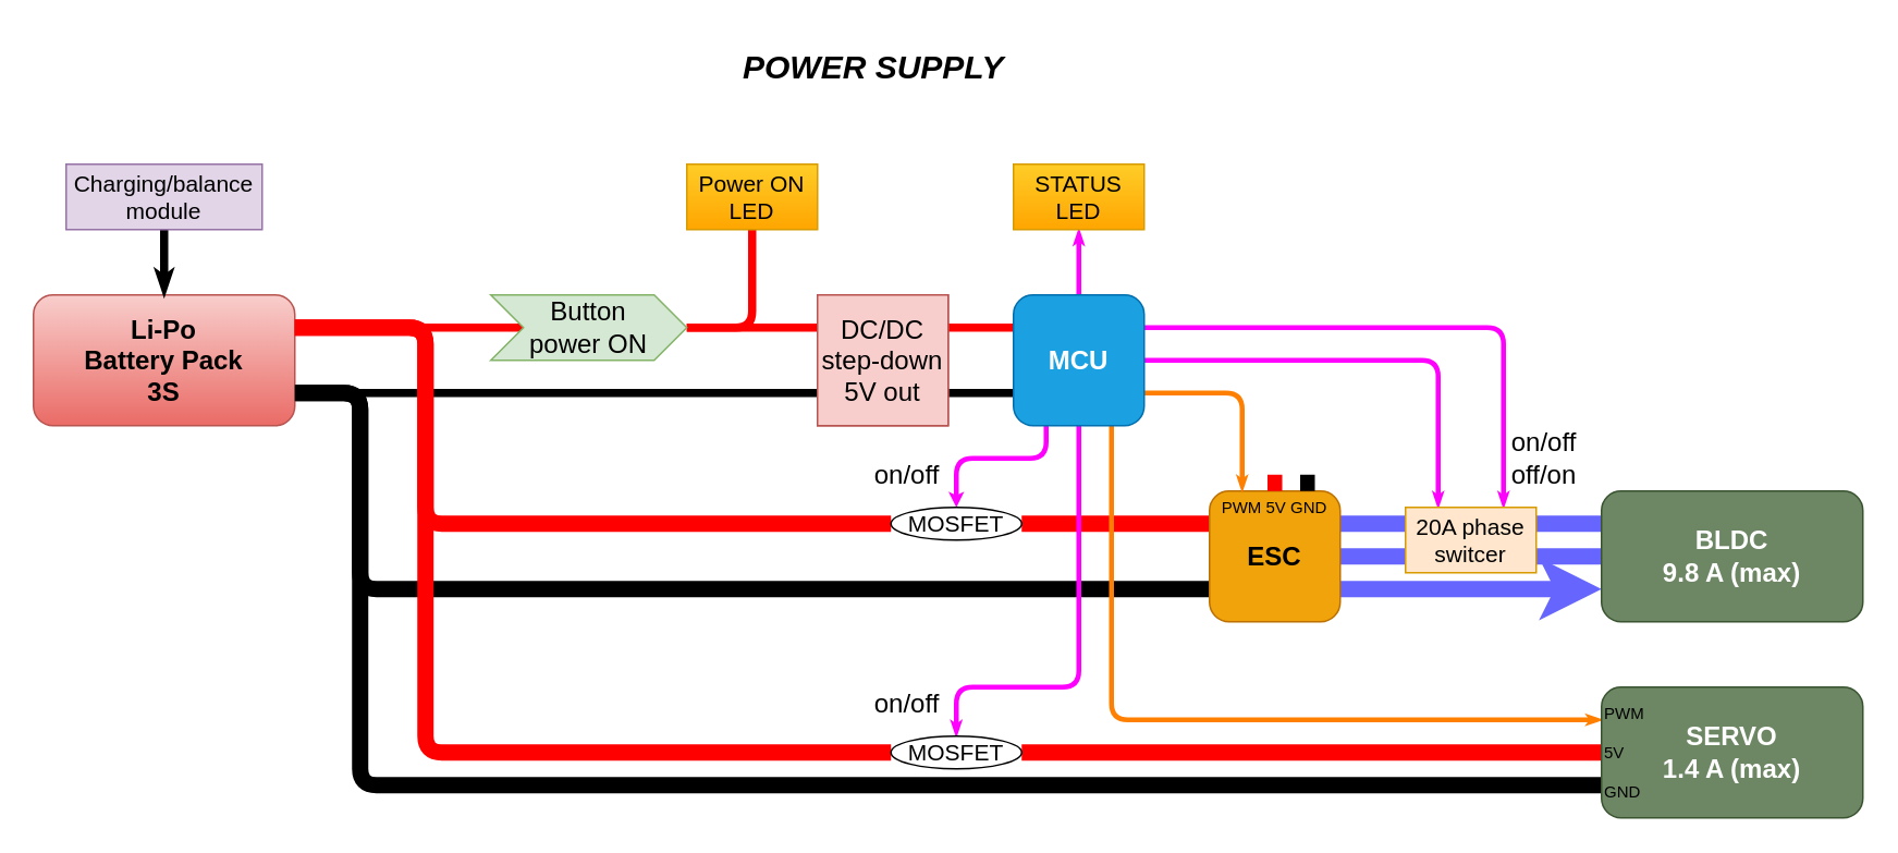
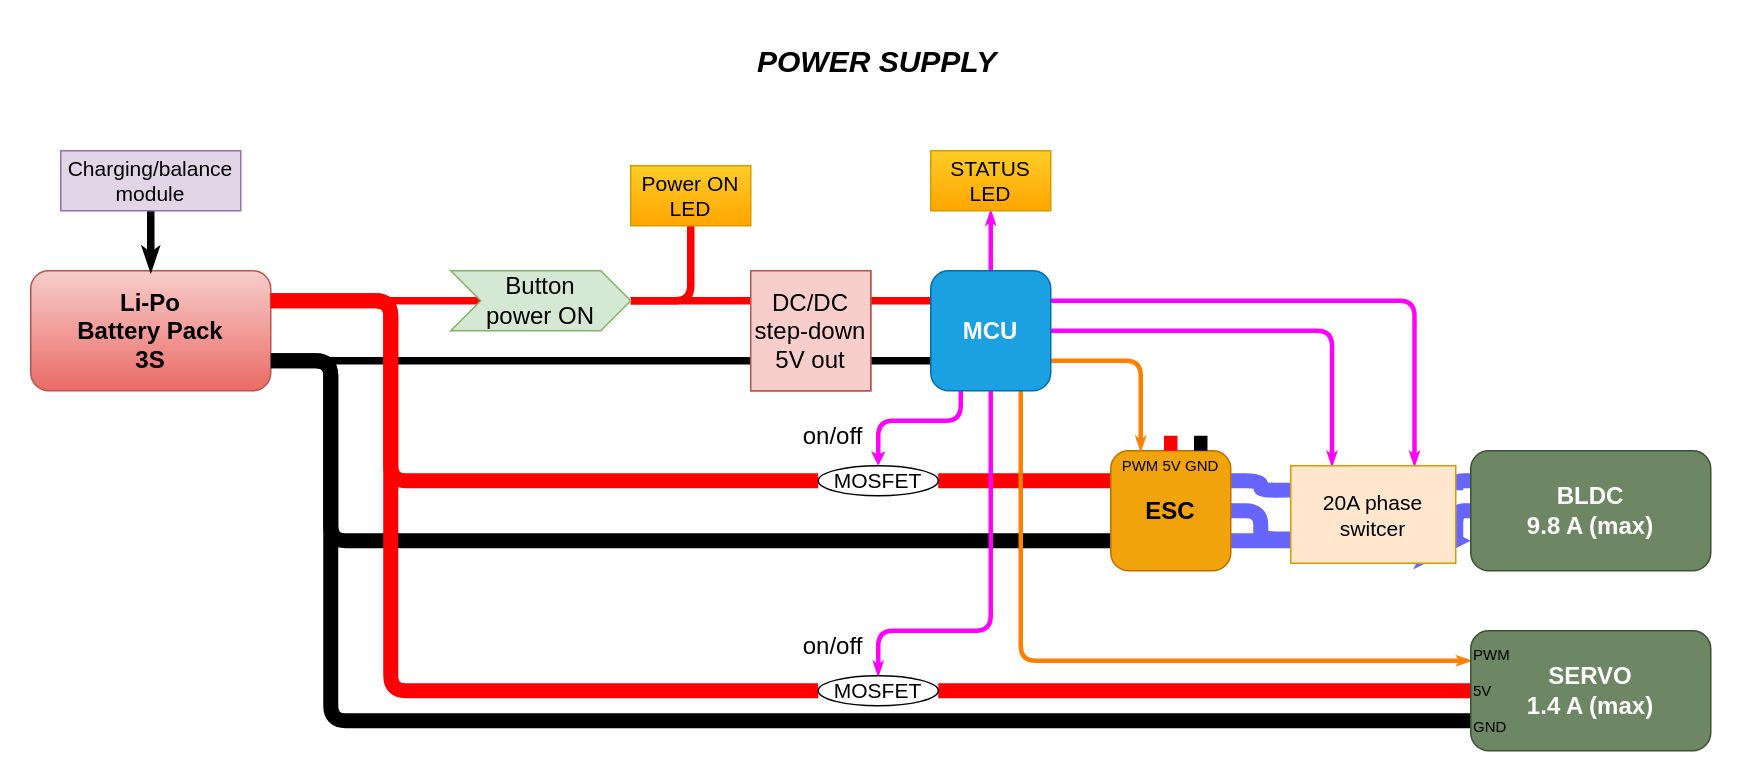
  <mxCell id="0" />
  <mxCell id="1" parent="0" />
- <mxCell id="2" value="POWER SUPPLY" style="text;html=1;strokeColor=none;fillColor=none;align=center;verticalAlign=middle;whiteSpace=wrap;rounded=0;fontStyle=3;fontSize=20;" parent="1" vertex="1"><mxGeometry x="447" y="20" width="175" height="40" as="geometry" /></mxCell>
+ <mxCell id="2" value="POWER SUPPLY" style="text;html=1;strokeColor=none;fillColor=none;align=center;verticalAlign=middle;whiteSpace=wrap;rounded=0;fontStyle=3;fontSize=20;" parent="1" vertex="1"><mxGeometry x="497" y="20" width="175" height="40" as="geometry" /></mxCell>
  <mxCell id="3" style="edgeStyle=orthogonalEdgeStyle;rounded=1;orthogonalLoop=1;jettySize=auto;html=1;exitX=1;exitY=0.75;exitDx=0;exitDy=0;entryX=0;entryY=0.75;entryDx=0;entryDy=0;endArrow=none;endFill=0;strokeColor=#000000;strokeWidth=5;" parent="1" source="6" target="9" edge="1"><mxGeometry relative="1" as="geometry" /></mxCell>
  <mxCell id="4" style="edgeStyle=orthogonalEdgeStyle;rounded=1;orthogonalLoop=1;jettySize=auto;html=1;exitX=1;exitY=0.25;exitDx=0;exitDy=0;entryX=0;entryY=0.5;entryDx=0;entryDy=0;endArrow=none;endFill=0;strokeColor=#FF0000;strokeWidth=5;" parent="1" source="6" target="36" edge="1"><mxGeometry relative="1" as="geometry"><mxPoint x="280" y="200" as="targetPoint" /><Array as="points" /></mxGeometry></mxCell>
  <mxCell id="5" style="edgeStyle=orthogonalEdgeStyle;rounded=1;orthogonalLoop=1;jettySize=auto;html=1;entryX=0;entryY=0.75;entryDx=0;entryDy=0;endArrow=none;endFill=0;strokeColor=#000000;strokeWidth=10;exitX=1;exitY=0.75;exitDx=0;exitDy=0;" parent="1" source="6" target="17" edge="1"><mxGeometry relative="1" as="geometry"><mxPoint x="270" y="380" as="sourcePoint" /><Array as="points"><mxPoint x="220" y="240" /><mxPoint x="220" y="360" /></Array></mxGeometry></mxCell>
  <mxCell id="6" value="Li-Po&lt;br&gt;Battery Pack&lt;br&gt;3S" style="rounded=1;whiteSpace=wrap;html=1;fillColor=#f8cecc;strokeColor=#b85450;gradientColor=#ea6b66;fontSize=16;fontStyle=1;glass=0;shadow=0;sketch=0;" parent="1" vertex="1"><mxGeometry x="20" y="180" width="160" height="80" as="geometry" /></mxCell>
  <mxCell id="7" style="edgeStyle=orthogonalEdgeStyle;rounded=0;orthogonalLoop=1;jettySize=auto;html=1;exitX=1;exitY=0.25;exitDx=0;exitDy=0;entryX=0;entryY=0.25;entryDx=0;entryDy=0;endArrow=none;endFill=0;strokeColor=#FF0000;strokeWidth=5;" parent="1" source="9" edge="1"><mxGeometry relative="1" as="geometry"><mxPoint x="620" y="200" as="targetPoint" /></mxGeometry></mxCell>
  <mxCell id="8" style="edgeStyle=orthogonalEdgeStyle;rounded=0;orthogonalLoop=1;jettySize=auto;html=1;exitX=1;exitY=0.75;exitDx=0;exitDy=0;entryX=0;entryY=0.75;entryDx=0;entryDy=0;endArrow=none;endFill=0;strokeColor=#000000;strokeWidth=5;" parent="1" source="9" edge="1"><mxGeometry relative="1" as="geometry"><mxPoint x="620" y="240" as="targetPoint" /></mxGeometry></mxCell>
  <mxCell id="9" value="DC/DC step-down&lt;br&gt;5V out" style="rounded=0;whiteSpace=wrap;html=1;fillColor=#f8cecc;strokeColor=#b85450;" parent="1" vertex="1"><mxGeometry x="500" y="180" width="80" height="80" as="geometry" /></mxCell>
  <mxCell id="10" style="edgeStyle=orthogonalEdgeStyle;rounded=0;orthogonalLoop=1;jettySize=auto;html=1;exitX=1;exitY=0.5;exitDx=0;exitDy=0;entryX=0;entryY=0.25;entryDx=0;entryDy=0;endArrow=none;endFill=0;strokeColor=#FF0000;strokeWidth=5;startArrow=none;" parent="1" source="36" target="9" edge="1"><mxGeometry relative="1" as="geometry"><mxPoint x="420" y="200" as="sourcePoint" /></mxGeometry></mxCell>
  <mxCell id="11" style="edgeStyle=orthogonalEdgeStyle;rounded=1;orthogonalLoop=1;jettySize=auto;html=1;entryX=1;entryY=0.25;entryDx=0;entryDy=0;endArrow=none;endFill=0;strokeColor=#FF0000;strokeWidth=10;exitX=0;exitY=0.5;exitDx=0;exitDy=0;" parent="1" source="32" target="6" edge="1"><mxGeometry relative="1" as="geometry"><mxPoint x="620" y="320" as="sourcePoint" /><mxPoint x="140" y="200" as="targetPoint" /><Array as="points"><mxPoint x="260" y="320" /><mxPoint x="260" y="200" /></Array></mxGeometry></mxCell>
  <mxCell id="12" style="edgeStyle=orthogonalEdgeStyle;rounded=1;orthogonalLoop=1;jettySize=auto;html=1;entryX=0;entryY=0.25;entryDx=0;entryDy=0;endArrow=none;endFill=0;strokeColor=#FF0000;strokeWidth=10;exitX=1;exitY=0.5;exitDx=0;exitDy=0;" parent="1" source="32" target="17" edge="1"><mxGeometry relative="1" as="geometry"><mxPoint x="800" y="320" as="sourcePoint" /></mxGeometry></mxCell>
  <mxCell id="13" style="edgeStyle=orthogonalEdgeStyle;rounded=1;orthogonalLoop=1;jettySize=auto;html=1;exitX=1;exitY=0.25;exitDx=0;exitDy=0;entryX=0;entryY=0.25;entryDx=0;entryDy=0;fontSize=14;endArrow=none;endFill=0;strokeColor=#6666FF;strokeWidth=10;" parent="1" source="17" target="38" edge="1"><mxGeometry relative="1" as="geometry" /></mxCell>
  <mxCell id="14" style="edgeStyle=orthogonalEdgeStyle;rounded=1;orthogonalLoop=1;jettySize=auto;html=1;exitX=1;exitY=0.5;exitDx=0;exitDy=0;entryX=0;entryY=0.75;entryDx=0;entryDy=0;fontSize=14;endArrow=none;endFill=0;strokeColor=#6666FF;strokeWidth=10;" parent="1" source="17" target="38" edge="1"><mxGeometry relative="1" as="geometry" /></mxCell>
  <mxCell id="15" style="edgeStyle=orthogonalEdgeStyle;rounded=1;orthogonalLoop=1;jettySize=auto;html=1;exitX=1;exitY=0.75;exitDx=0;exitDy=0;entryX=0;entryY=0.75;entryDx=0;entryDy=0;fontSize=14;endArrow=classic;endFill=0;strokeColor=#6666FF;strokeWidth=10;" parent="1" source="17" target="20" edge="1"><mxGeometry relative="1" as="geometry" /></mxCell>
  <mxCell id="16" style="edgeStyle=orthogonalEdgeStyle;rounded=1;orthogonalLoop=1;jettySize=auto;html=1;exitX=1;exitY=0.25;exitDx=0;exitDy=0;fontSize=14;endArrow=none;endFill=0;strokeColor=#FF0000;strokeWidth=10;entryX=0;entryY=0.5;entryDx=0;entryDy=0;" parent="1" source="6" target="37" edge="1"><mxGeometry relative="1" as="geometry"><mxPoint x="780" y="220" as="targetPoint" /><Array as="points"><mxPoint x="260" y="200" /><mxPoint x="260" y="460" /></Array></mxGeometry></mxCell>
  <mxCell id="17" value="ESC" style="rounded=1;whiteSpace=wrap;html=1;fillColor=#f0a30a;strokeColor=#BD7000;fontSize=16;fontStyle=1;fontColor=#000000;" parent="1" vertex="1"><mxGeometry x="740" y="300" width="80" height="80" as="geometry" /></mxCell>
  <mxCell id="18" style="edgeStyle=orthogonalEdgeStyle;rounded=1;orthogonalLoop=1;jettySize=auto;html=1;exitX=0;exitY=0.5;exitDx=0;exitDy=0;entryX=1;entryY=0.75;entryDx=0;entryDy=0;fontSize=14;endArrow=none;endFill=0;strokeColor=#6666FF;strokeWidth=10;" parent="1" source="20" target="38" edge="1"><mxGeometry relative="1" as="geometry" /></mxCell>
  <mxCell id="19" style="edgeStyle=orthogonalEdgeStyle;rounded=1;orthogonalLoop=1;jettySize=auto;html=1;exitX=0;exitY=0.25;exitDx=0;exitDy=0;entryX=1;entryY=0.25;entryDx=0;entryDy=0;fontSize=14;endArrow=none;endFill=0;strokeColor=#6666FF;strokeWidth=10;" parent="1" source="20" target="38" edge="1"><mxGeometry relative="1" as="geometry" /></mxCell>
  <mxCell id="20" value="&lt;font style=&quot;font-size: 16px&quot;&gt;&lt;b&gt;BLDC&lt;br&gt;9.8 A (max)&lt;br&gt;&lt;/b&gt;&lt;/font&gt;" style="rounded=1;whiteSpace=wrap;html=1;fillColor=#6d8764;strokeColor=#3A5431;fontColor=#ffffff;" parent="1" vertex="1"><mxGeometry x="980" y="300" width="160" height="80" as="geometry" /></mxCell>
  <mxCell id="21" style="edgeStyle=orthogonalEdgeStyle;orthogonalLoop=1;jettySize=auto;html=1;exitX=0.25;exitY=1;exitDx=0;exitDy=0;entryX=0.5;entryY=0;entryDx=0;entryDy=0;fontSize=14;endArrow=classic;endFill=1;strokeColor=#FF00FF;strokeWidth=3;rounded=1;endSize=0;" parent="1" source="28" target="32" edge="1"><mxGeometry relative="1" as="geometry"><Array as="points"><mxPoint x="640" y="280" /><mxPoint x="585" y="280" /></Array></mxGeometry></mxCell>
  <mxCell id="22" style="edgeStyle=orthogonalEdgeStyle;rounded=1;orthogonalLoop=1;jettySize=auto;html=1;exitX=0.5;exitY=1;exitDx=0;exitDy=0;entryX=0.5;entryY=0;entryDx=0;entryDy=0;fontSize=14;endArrow=classicThin;endFill=1;strokeColor=#FF00FF;strokeWidth=3;endSize=0;" parent="1" source="28" target="37" edge="1"><mxGeometry relative="1" as="geometry"><Array as="points"><mxPoint x="660" y="420" /><mxPoint x="585" y="420" /></Array></mxGeometry></mxCell>
  <mxCell id="23" style="edgeStyle=orthogonalEdgeStyle;rounded=1;orthogonalLoop=1;jettySize=auto;html=1;exitX=1;exitY=0.75;exitDx=0;exitDy=0;entryX=0.25;entryY=0;entryDx=0;entryDy=0;fontSize=14;startArrow=none;startFill=0;endArrow=classicThin;endFill=1;startSize=0;endSize=0;strokeColor=#FF8000;strokeWidth=3;" parent="1" source="28" target="17" edge="1"><mxGeometry relative="1" as="geometry"><Array as="points"><mxPoint x="760" y="240" /></Array></mxGeometry></mxCell>
  <mxCell id="24" style="edgeStyle=orthogonalEdgeStyle;rounded=1;orthogonalLoop=1;jettySize=auto;html=1;exitX=1;exitY=0.5;exitDx=0;exitDy=0;entryX=0.25;entryY=0;entryDx=0;entryDy=0;fontSize=14;startArrow=none;startFill=0;endArrow=classicThin;endFill=1;startSize=0;endSize=0;strokeColor=#FF00FF;strokeWidth=3;" parent="1" source="28" target="38" edge="1"><mxGeometry relative="1" as="geometry" /></mxCell>
  <mxCell id="25" style="edgeStyle=orthogonalEdgeStyle;rounded=1;orthogonalLoop=1;jettySize=auto;html=1;exitX=1;exitY=0.25;exitDx=0;exitDy=0;entryX=0.75;entryY=0;entryDx=0;entryDy=0;fontSize=14;startArrow=none;startFill=0;endArrow=classicThin;endFill=1;startSize=0;endSize=0;strokeColor=#FF00FF;strokeWidth=3;" parent="1" source="28" target="38" edge="1"><mxGeometry relative="1" as="geometry" /></mxCell>
  <mxCell id="26" style="edgeStyle=orthogonalEdgeStyle;rounded=1;orthogonalLoop=1;jettySize=auto;html=1;exitX=0.75;exitY=1;exitDx=0;exitDy=0;fontSize=14;startArrow=none;startFill=0;endArrow=classicThin;endFill=1;startSize=0;endSize=0;strokeColor=#FF8000;strokeWidth=3;entryX=0;entryY=0.25;entryDx=0;entryDy=0;" parent="1" source="28" edge="1" target="31"><mxGeometry relative="1" as="geometry"><mxPoint x="840" y="480" as="targetPoint" /><Array as="points"><mxPoint x="680" y="440" /></Array></mxGeometry></mxCell>
  <mxCell id="27" style="edgeStyle=orthogonalEdgeStyle;rounded=1;orthogonalLoop=1;jettySize=auto;html=1;exitX=0.5;exitY=0;exitDx=0;exitDy=0;entryX=0.5;entryY=1;entryDx=0;entryDy=0;endArrow=classicThin;endFill=1;endSize=0;strokeColor=#FF00FF;strokeWidth=3;" parent="1" source="28" target="42" edge="1"><mxGeometry relative="1" as="geometry" /></mxCell>
  <mxCell id="28" value="&lt;b&gt;MCU&lt;/b&gt;" style="rounded=1;whiteSpace=wrap;html=1;fontSize=16;fillColor=#1ba1e2;fontColor=#ffffff;strokeColor=#006EAF;" parent="1" vertex="1"><mxGeometry x="620" y="180" width="80" height="80" as="geometry" /></mxCell>
  <mxCell id="29" style="edgeStyle=orthogonalEdgeStyle;rounded=1;orthogonalLoop=1;jettySize=auto;html=1;exitX=0;exitY=0.5;exitDx=0;exitDy=0;entryX=1;entryY=0.5;entryDx=0;entryDy=0;fontSize=14;endArrow=none;endFill=0;strokeColor=#FF0000;strokeWidth=10;" parent="1" source="31" target="37" edge="1"><mxGeometry relative="1" as="geometry"><Array as="points"><mxPoint x="770" y="460" /><mxPoint x="770" y="460" /></Array></mxGeometry></mxCell>
  <mxCell id="30" style="edgeStyle=orthogonalEdgeStyle;rounded=1;orthogonalLoop=1;jettySize=auto;html=1;fontSize=14;endArrow=none;endFill=0;strokeColor=#000000;strokeWidth=10;entryX=1;entryY=0.75;entryDx=0;entryDy=0;exitX=0;exitY=0.75;exitDx=0;exitDy=0;" parent="1" source="31" target="6" edge="1"><mxGeometry relative="1" as="geometry"><mxPoint x="760" y="410" as="targetPoint" /><mxPoint x="560" y="460" as="sourcePoint" /><Array as="points"><mxPoint x="220" y="480" /><mxPoint x="220" y="240" /></Array></mxGeometry></mxCell>
  <mxCell id="31" value="&lt;font style=&quot;font-size: 16px&quot;&gt;&lt;b&gt;SERVO&lt;br&gt;1.4 A (max)&lt;br&gt;&lt;/b&gt;&lt;/font&gt;" style="rounded=1;whiteSpace=wrap;html=1;fillColor=#6d8764;strokeColor=#3A5431;fontColor=#ffffff;" parent="1" vertex="1"><mxGeometry x="980" y="420" width="160" height="80" as="geometry" /></mxCell>
  <mxCell id="32" value="MOSFET" style="ellipse;whiteSpace=wrap;html=1;fontSize=14;" parent="1" vertex="1"><mxGeometry x="545" y="310" width="80" height="20" as="geometry" /></mxCell>
  <mxCell id="33" value="DC/DC step-down&lt;br style=&quot;font-size: 16px;&quot;&gt;5V out" style="rounded=0;whiteSpace=wrap;html=1;fillColor=#f8cecc;strokeColor=#b85450;fontSize=16;" parent="1" vertex="1"><mxGeometry x="500" y="180" width="80" height="80" as="geometry" /></mxCell>
  <mxCell id="34" value="on/off" style="text;html=1;strokeColor=none;fillColor=none;align=center;verticalAlign=middle;whiteSpace=wrap;rounded=0;fontSize=16;" parent="1" vertex="1"><mxGeometry x="530" y="280" width="50" height="20" as="geometry" /></mxCell>
  <mxCell id="35" style="edgeStyle=orthogonalEdgeStyle;rounded=1;orthogonalLoop=1;jettySize=auto;html=1;entryX=0.5;entryY=1;entryDx=0;entryDy=0;strokeWidth=5;strokeColor=#FF0000;endSize=0;endArrow=none;endFill=0;exitX=1;exitY=0.5;exitDx=0;exitDy=0;" parent="1" source="36" target="41" edge="1"><mxGeometry relative="1" as="geometry" /></mxCell>
  <mxCell id="36" value="Button&lt;br&gt;power ON" style="shape=step;perimeter=stepPerimeter;whiteSpace=wrap;html=1;fixedSize=1;fillColor=#d5e8d4;strokeColor=#82b366;fontSize=16;" parent="1" vertex="1"><mxGeometry x="300" y="180" width="120" height="40" as="geometry" /></mxCell>
  <mxCell id="37" value="MOSFET" style="ellipse;whiteSpace=wrap;html=1;fontSize=14;rotation=0;" parent="1" vertex="1"><mxGeometry x="545" y="450" width="80" height="20" as="geometry" /></mxCell>
- <mxCell id="38" value="20A phase switcer" style="rounded=0;whiteSpace=wrap;html=1;fontSize=14;fillColor=#ffe6cc;strokeColor=#d79b00;" parent="1" vertex="1"><mxGeometry x="860" y="310" width="80" height="40" as="geometry" /></mxCell>
+ <mxCell id="38" value="20A phase switcer" style="rounded=0;whiteSpace=wrap;html=1;fontSize=14;fillColor=#ffe6cc;strokeColor=#d79b00;" parent="1" vertex="1"><mxGeometry x="860" y="310" width="110" height="65" as="geometry" /></mxCell>
  <mxCell id="39" value="on/off" style="text;html=1;strokeColor=none;fillColor=none;align=center;verticalAlign=middle;whiteSpace=wrap;rounded=0;fontSize=16;" parent="1" vertex="1"><mxGeometry x="530" y="420" width="50" height="20" as="geometry" /></mxCell>
- <mxCell id="40" value="on/off&lt;br&gt;off/on" style="text;html=1;strokeColor=none;fillColor=none;align=center;verticalAlign=middle;whiteSpace=wrap;rounded=0;fontSize=16;" parent="1" vertex="1"><mxGeometry x="920" y="265" width="50" height="30" as="geometry" /></mxCell>
- <mxCell id="41" value="Power ON LED" style="whiteSpace=wrap;html=1;fontSize=14;rounded=0;fillColor=#ffcd28;gradientColor=#ffa500;strokeColor=#d79b00;" parent="1" vertex="1"><mxGeometry x="420" y="100" width="80" height="40" as="geometry" /></mxCell>
+ <mxCell id="41" value="Power ON LED" style="whiteSpace=wrap;html=1;fontSize=14;rounded=0;fillColor=#ffcd28;gradientColor=#ffa500;strokeColor=#d79b00;" parent="1" vertex="1"><mxGeometry x="420" y="110" width="80" height="40" as="geometry" /></mxCell>
  <mxCell id="42" value="STATUS LED" style="whiteSpace=wrap;html=1;fontSize=14;rounded=0;fillColor=#ffcd28;gradientColor=#ffa500;strokeColor=#d79b00;" parent="1" vertex="1"><mxGeometry x="620" y="100" width="80" height="40" as="geometry" /></mxCell>
  <mxCell id="43" style="edgeStyle=orthogonalEdgeStyle;rounded=1;orthogonalLoop=1;jettySize=auto;html=1;entryX=0.5;entryY=0;entryDx=0;entryDy=0;endArrow=classicThin;endFill=1;endSize=0;strokeColor=#000000;strokeWidth=5;startSize=0;" parent="1" source="44" target="6" edge="1"><mxGeometry relative="1" as="geometry" /></mxCell>
  <mxCell id="44" value="Charging/balance&lt;br&gt;module" style="rounded=0;whiteSpace=wrap;html=1;fillColor=#e1d5e7;strokeColor=#9673a6;fontSize=14;" parent="1" vertex="1"><mxGeometry x="40" y="100" width="120" height="40" as="geometry" /></mxCell>
  <mxCell id="45" value="" style="endArrow=none;html=1;strokeWidth=9;curved=1;exitX=0.75;exitY=0;exitDx=0;exitDy=0;" edge="1" parent="1" source="17"><mxGeometry width="50" height="50" relative="1" as="geometry"><mxPoint x="800" y="390" as="sourcePoint" /><mxPoint x="800" y="290" as="targetPoint" /></mxGeometry></mxCell>
  <mxCell id="46" value="" style="endArrow=none;html=1;strokeWidth=9;curved=1;strokeColor=#FF0000;exitX=0.5;exitY=0;exitDx=0;exitDy=0;" edge="1" parent="1" source="17"><mxGeometry width="50" height="50" relative="1" as="geometry"><mxPoint x="780" y="390" as="sourcePoint" /><mxPoint x="780" y="290" as="targetPoint" /></mxGeometry></mxCell>
  <mxCell id="47" value="PWM 5V GND" style="text;html=1;strokeColor=none;fillColor=none;align=center;verticalAlign=middle;whiteSpace=wrap;rounded=0;fontSize=10;" vertex="1" parent="1"><mxGeometry x="740" y="300" width="80" height="20" as="geometry" /></mxCell>
  <mxCell id="48" value="PWM&lt;br&gt;&lt;br&gt;5V&lt;br&gt;&lt;br&gt;GND" style="text;html=1;strokeColor=none;fillColor=none;align=left;verticalAlign=middle;whiteSpace=wrap;rounded=0;fontSize=10;" vertex="1" parent="1"><mxGeometry x="980" y="420" width="30" height="80" as="geometry" /></mxCell>
